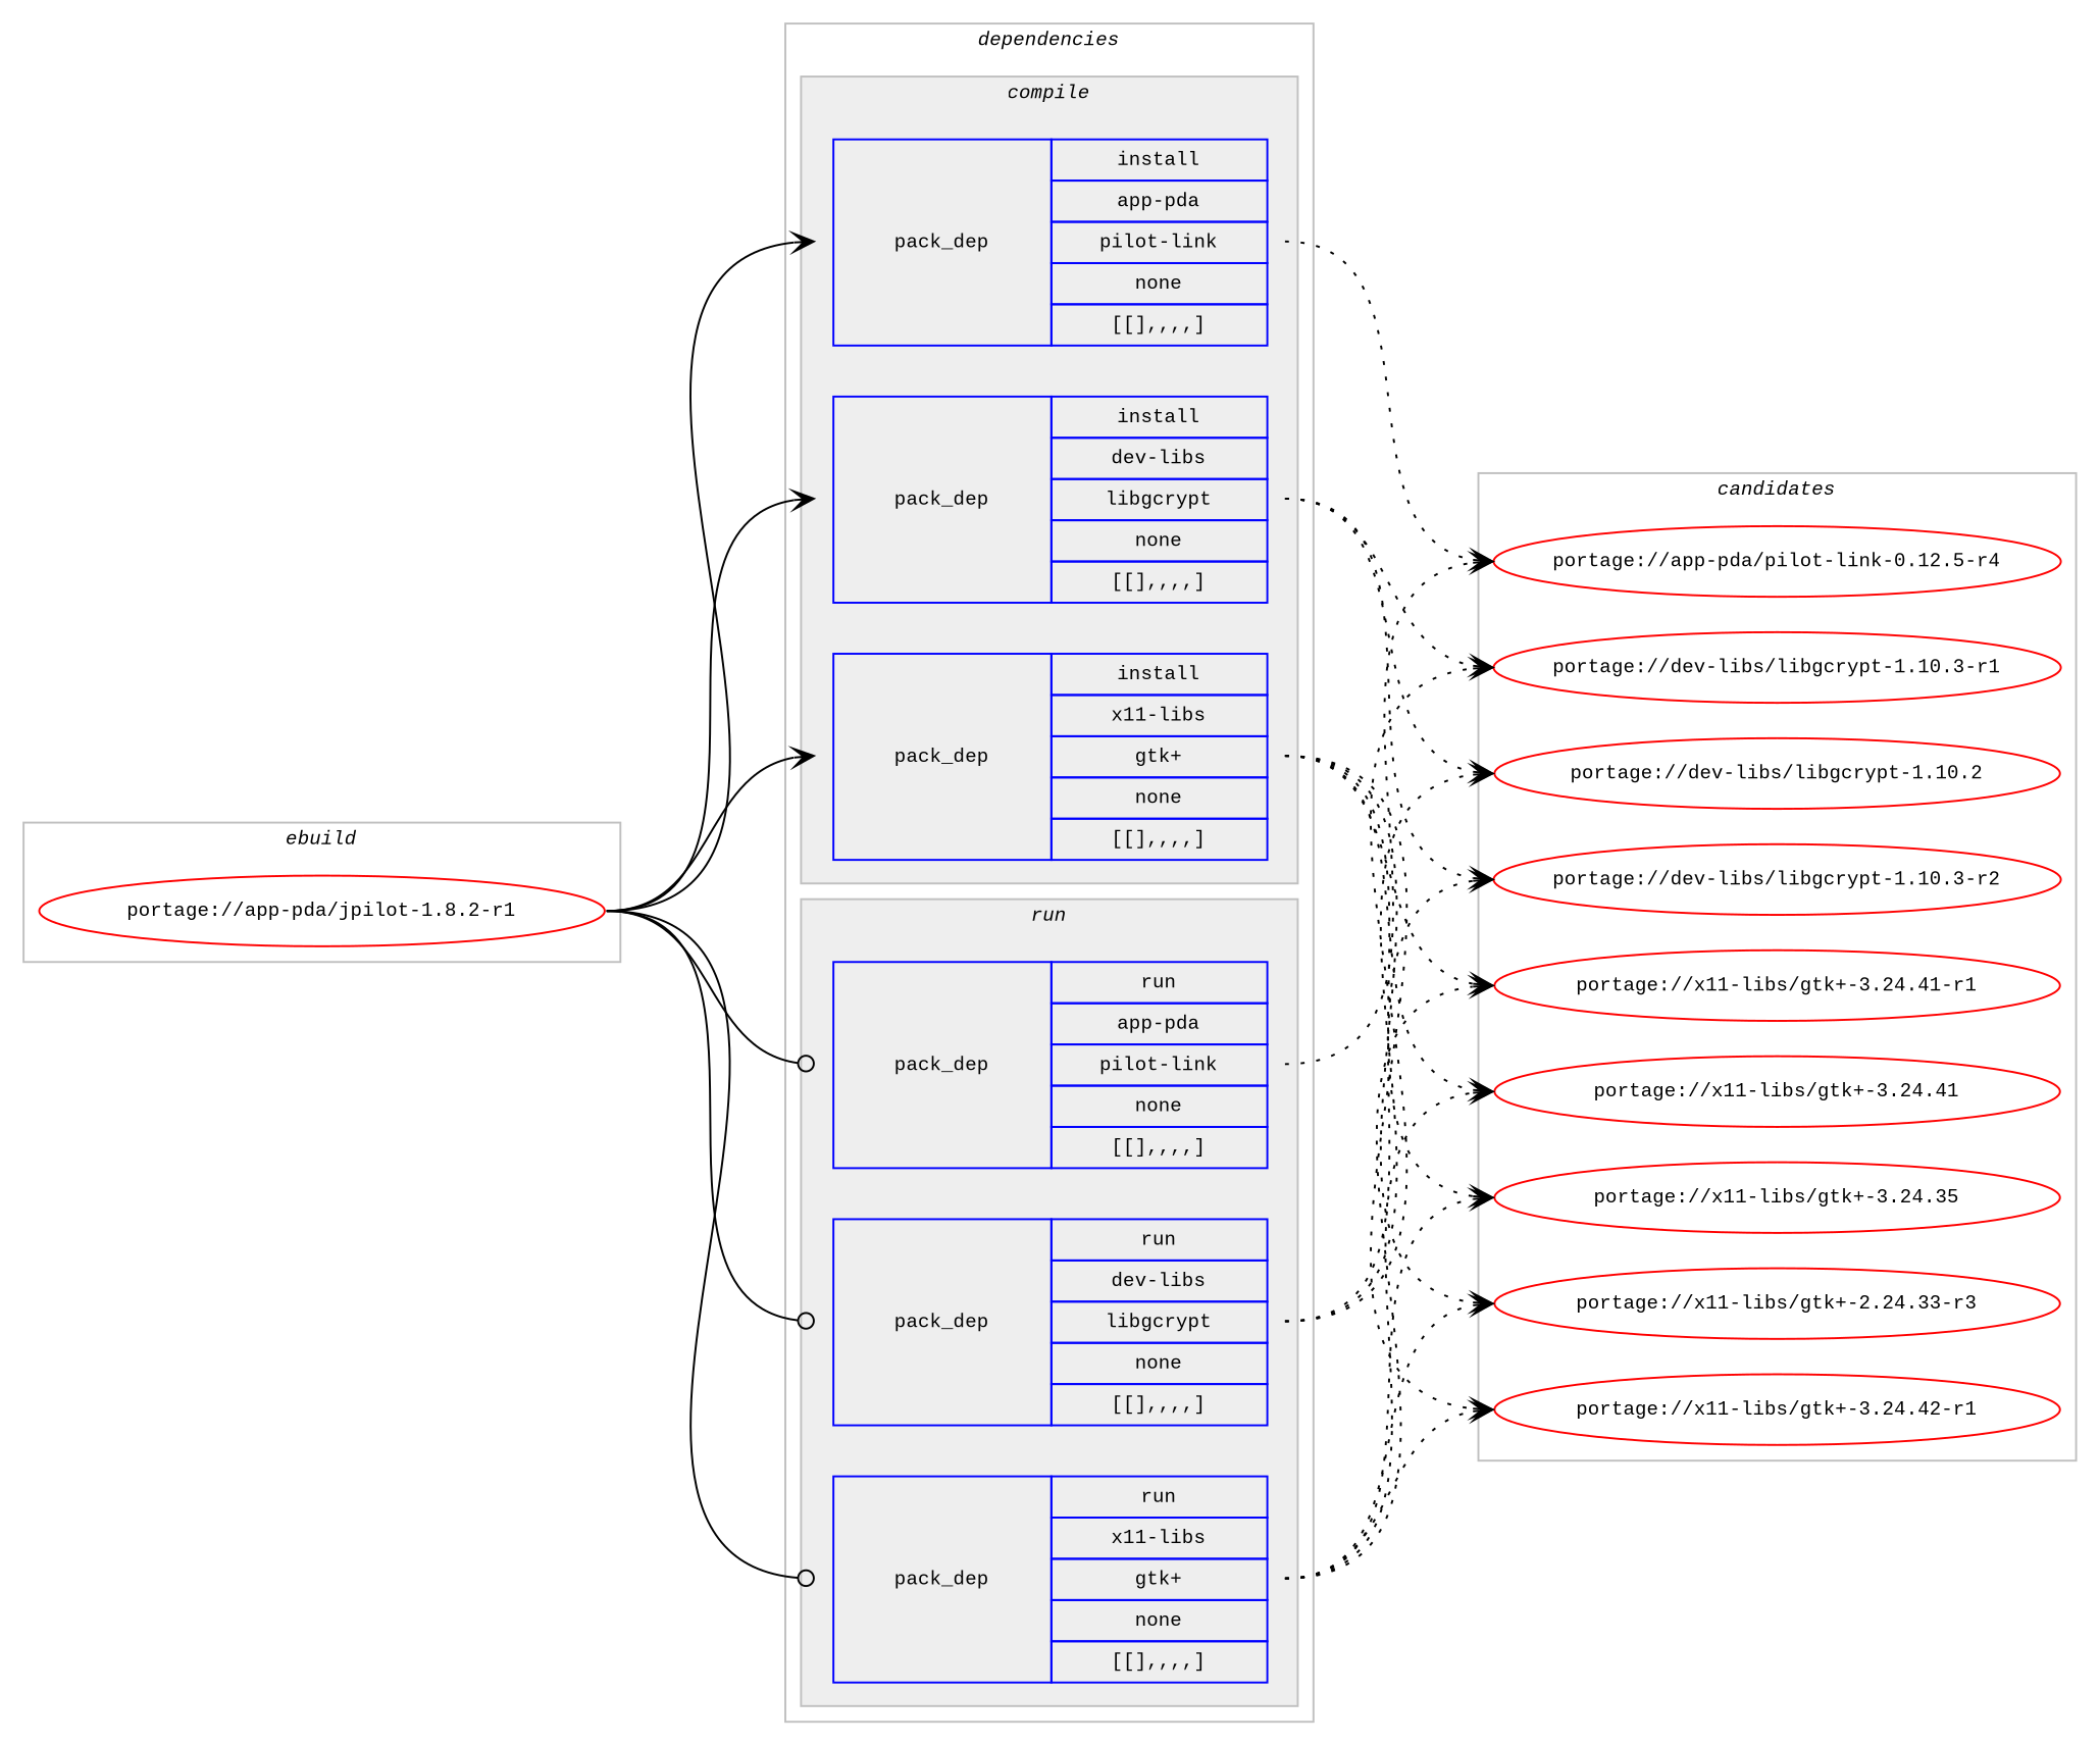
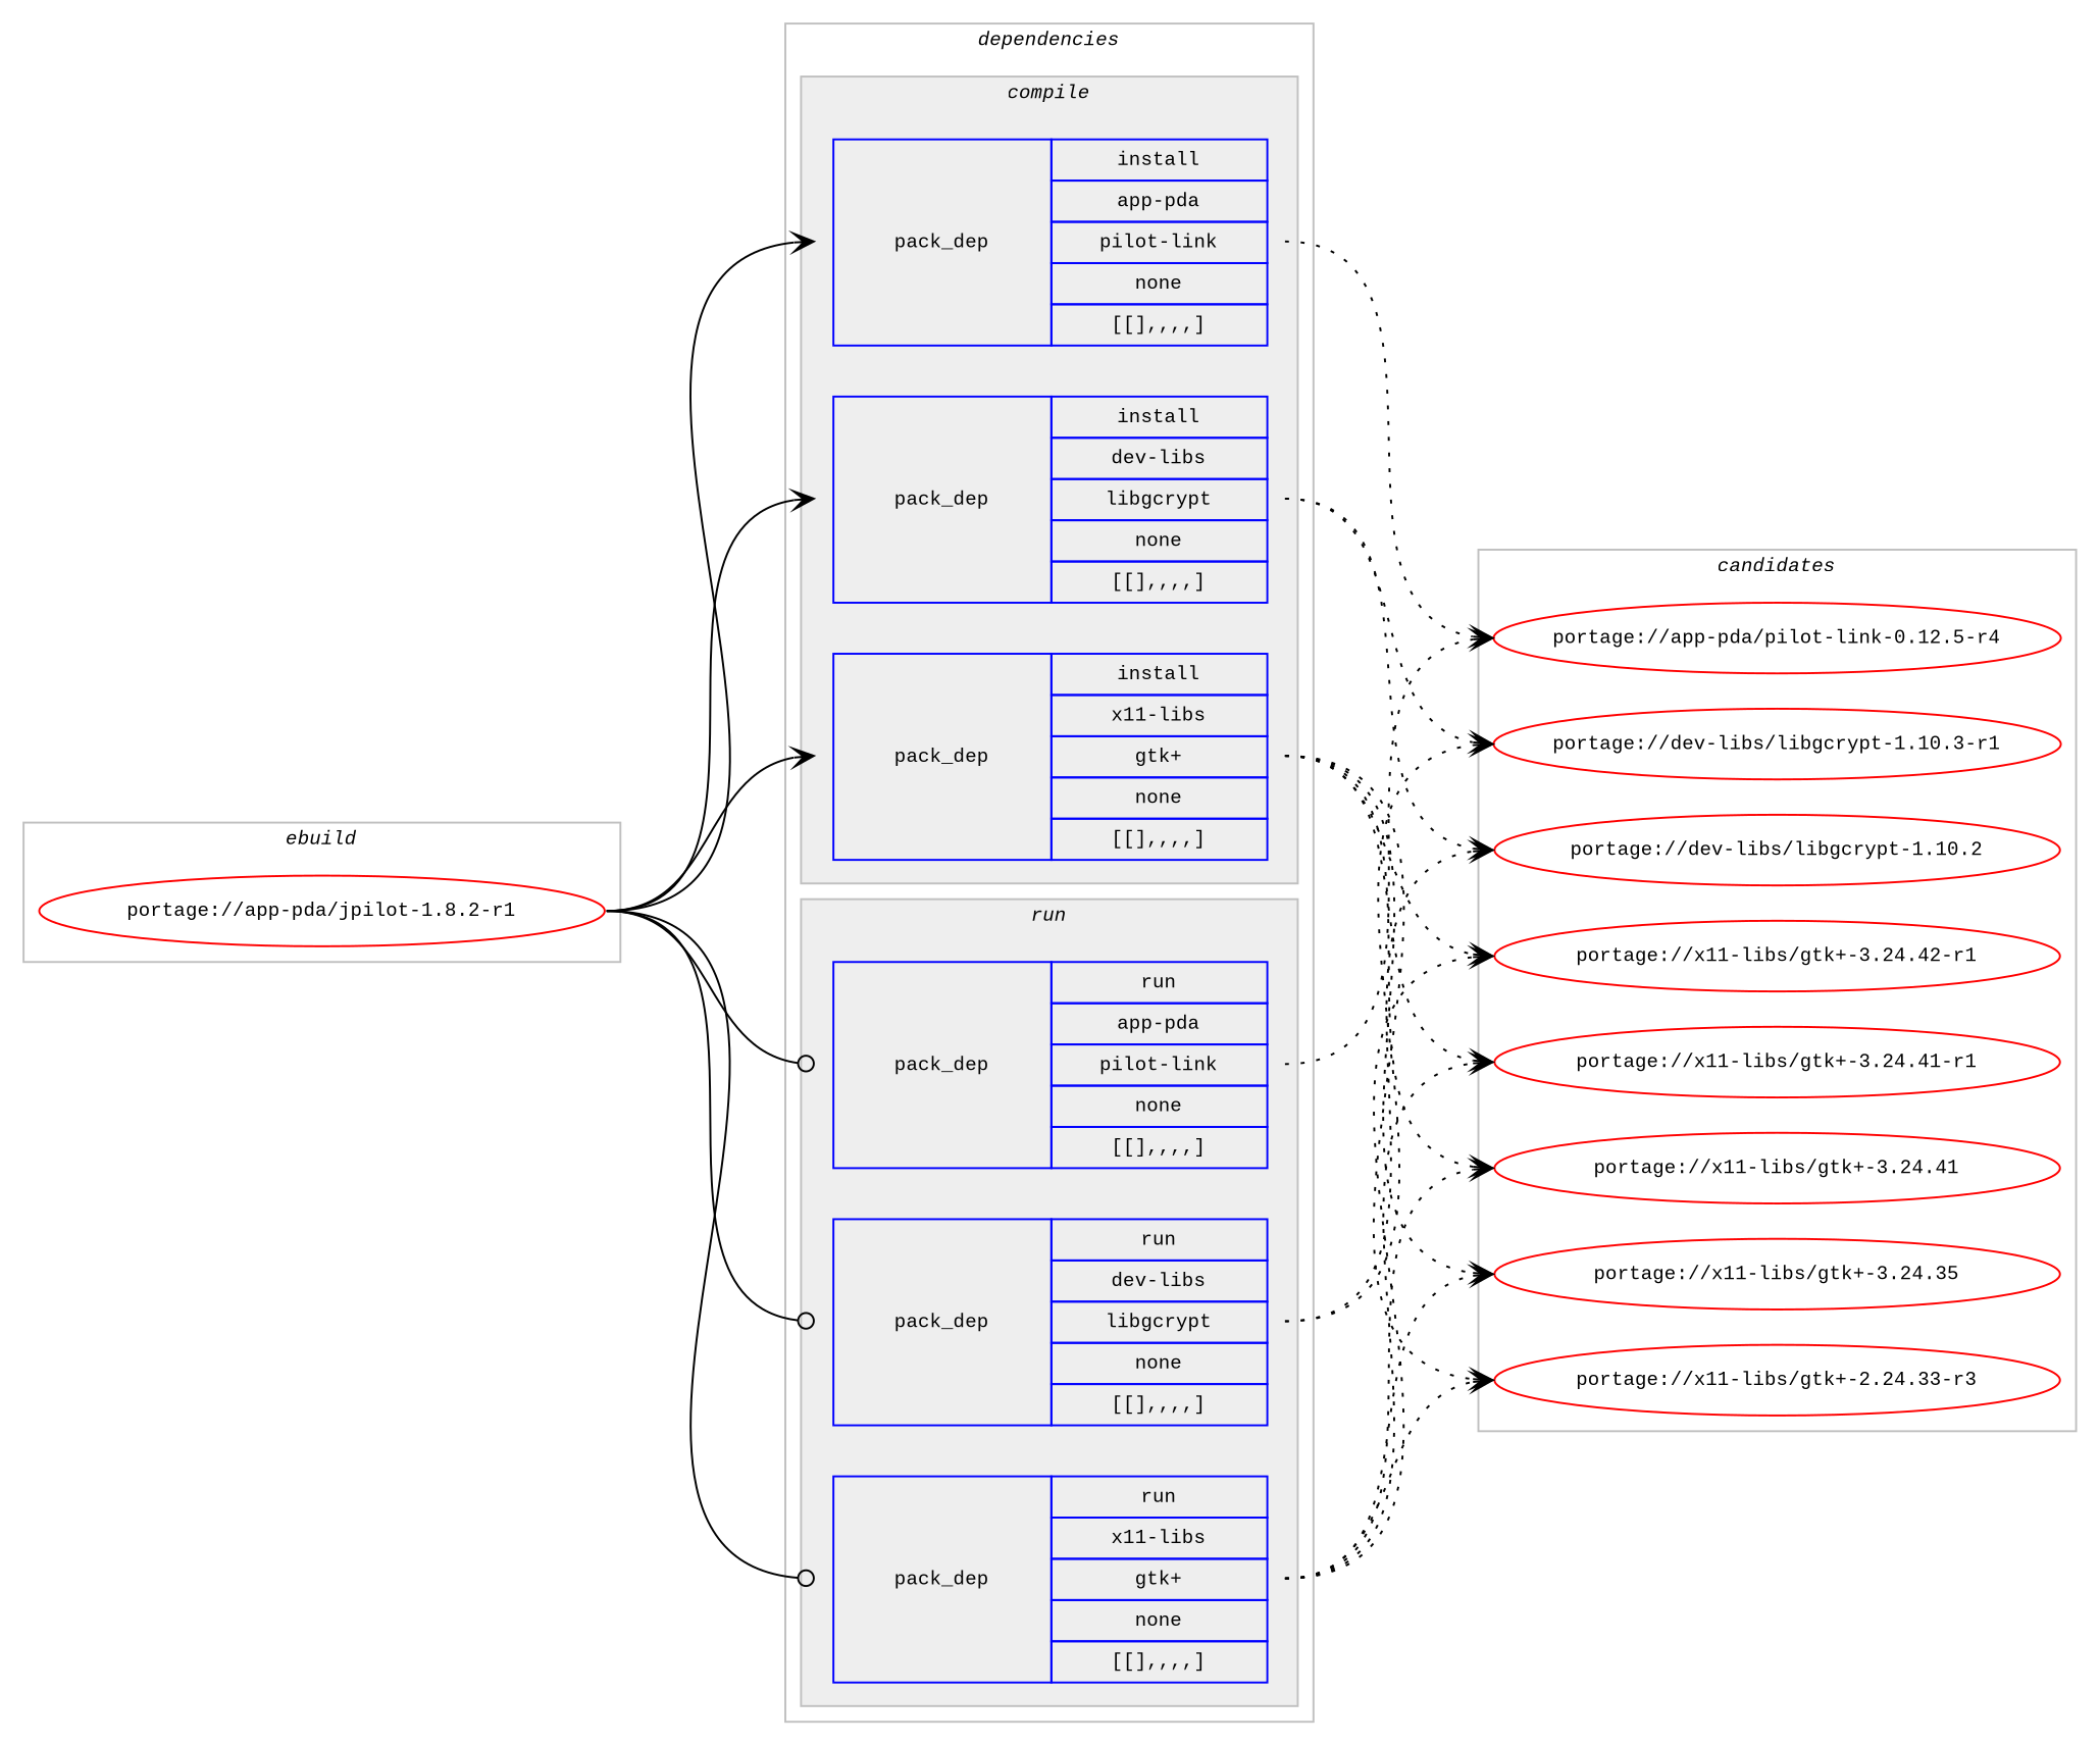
  digraph {
    compound=true
    concentrate=true
    fontname="Liberation Mono"
    fontsize=10
    newrank=true
    rankdir=LR
    ranksep=1.5
    node [color=red fontname="Liberation Mono" fontsize=10]
    edge [arrowhead=vee fontname="Liberation Mono" headport=w style=dotted tailport=e weight=100]
    n1 [label="portage://app-pda/jpilot-1.8.2-r1" width=4]
    n2 [color=blue label=<<TABLE BORDER="0" CELLBORDER="1" CELLSPACING="0" CELLPADDING="4" WIDTH="220"><TR><TD ROWSPAN="6" CELLPADDING="30">pack_dep</TD></TR><TR><TD WIDTH="110">install</TD></TR><TR><TD>app-pda</TD></TR><TR><TD>pilot-link</TD></TR><TR><TD>none</TD></TR><TR><TD>[[],,,,]</TD></TR></TABLE>> shape=none]
    n3 [color=blue label=<<TABLE BORDER="0" CELLBORDER="1" CELLSPACING="0" CELLPADDING="4" WIDTH="220"><TR><TD ROWSPAN="6" CELLPADDING="30">pack_dep</TD></TR><TR><TD WIDTH="110">install</TD></TR><TR><TD>dev-libs</TD></TR><TR><TD>libgcrypt</TD></TR><TR><TD>none</TD></TR><TR><TD>[[],,,,]</TD></TR></TABLE>> shape=none]
    n4 [color=blue label=<<TABLE BORDER="0" CELLBORDER="1" CELLSPACING="0" CELLPADDING="4" WIDTH="220"><TR><TD ROWSPAN="6" CELLPADDING="30">pack_dep</TD></TR><TR><TD WIDTH="110">install</TD></TR><TR><TD>x11-libs</TD></TR><TR><TD>gtk+</TD></TR><TR><TD>none</TD></TR><TR><TD>[[],,,,]</TD></TR></TABLE>> shape=none]
    n5 [color=blue label=<<TABLE BORDER="0" CELLBORDER="1" CELLSPACING="0" CELLPADDING="4" WIDTH="220"><TR><TD ROWSPAN="6" CELLPADDING="30">pack_dep</TD></TR><TR><TD WIDTH="110">run</TD></TR><TR><TD>app-pda</TD></TR><TR><TD>pilot-link</TD></TR><TR><TD>none</TD></TR><TR><TD>[[],,,,]</TD></TR></TABLE>> shape=none]
    n6 [color=blue label=<<TABLE BORDER="0" CELLBORDER="1" CELLSPACING="0" CELLPADDING="4" WIDTH="220"><TR><TD ROWSPAN="6" CELLPADDING="30">pack_dep</TD></TR><TR><TD WIDTH="110">run</TD></TR><TR><TD>dev-libs</TD></TR><TR><TD>libgcrypt</TD></TR><TR><TD>none</TD></TR><TR><TD>[[],,,,]</TD></TR></TABLE>> shape=none]
    n7 [color=blue label=<<TABLE BORDER="0" CELLBORDER="1" CELLSPACING="0" CELLPADDING="4" WIDTH="220"><TR><TD ROWSPAN="6" CELLPADDING="30">pack_dep</TD></TR><TR><TD WIDTH="110">run</TD></TR><TR><TD>x11-libs</TD></TR><TR><TD>gtk+</TD></TR><TR><TD>none</TD></TR><TR><TD>[[],,,,]</TD></TR></TABLE>> shape=none]
    n8 [label="portage://app-pda/pilot-link-0.12.5-r4" width=4]
-   n9 [label="portage://dev-libs/libgcrypt-1.10.3-r2" width=4]
    n10 [label="portage://dev-libs/libgcrypt-1.10.3-r1" width=4]
    n11 [label="portage://dev-libs/libgcrypt-1.10.2" width=4]
    n12 [label="portage://x11-libs/gtk+-3.24.42-r1" width=4]
    n13 [label="portage://x11-libs/gtk+-3.24.41-r1" width=4]
    n14 [label="portage://x11-libs/gtk+-3.24.41" width=4]
    n15 [label="portage://x11-libs/gtk+-3.24.35" width=4]
    n16 [label="portage://x11-libs/gtk+-2.24.33-r3" width=4]
    subgraph cluster_1 {
      color=gray
      label=<<i>ebuild</i>>
      n1
    }
    subgraph cluster_2 {
      color=gray
      label=<<i>dependencies</i>>
      subgraph cluster_3 {
        color=gray
        fillcolor="#eeeeee"
        label=<<i>compile</i>>
        style=filled
        subgraph sub_4 {
          color=gray
          fillcolor="#eeeeee"
          label=<<i>compile</i>>
          style=filled
          n2
        }
        subgraph sub_5 {
          color=gray
          fillcolor="#eeeeee"
          label=<<i>compile</i>>
          style=filled
          n3
        }
        subgraph sub_6 {
          color=gray
          fillcolor="#eeeeee"
          label=<<i>compile</i>>
          style=filled
          n4
        }
      }
      subgraph cluster_7 {
        color=gray
        fillcolor="#eeeeee"
        label=<<i>compile and run</i>>
        style=filled
      }
      subgraph cluster_8 {
        color=gray
        fillcolor="#eeeeee"
        label=<<i>run</i>>
        style=filled
        subgraph sub_9 {
          color=gray
          fillcolor="#eeeeee"
          label=<<i>run</i>>
          style=filled
          n5
        }
        subgraph sub_10 {
          color=gray
          fillcolor="#eeeeee"
          label=<<i>run</i>>
          style=filled
          n6
        }
        subgraph sub_11 {
          color=gray
          fillcolor="#eeeeee"
          label=<<i>run</i>>
          style=filled
          n7
        }
      }
    }
    subgraph cluster_12 {
      color=gray
      label=<<i>candidates</i>>
      rank=same
      subgraph sub_13 {
        color=black
        label=<<i>candidates</i>>
        nodesep=1
        rank=same
        n8
      }
      subgraph sub_14 {
        color=black
        label=<<i>candidates</i>>
        nodesep=1
        rank=same
-       n9
        n10
        n11
      }
      subgraph sub_15 {
        color=black
        label=<<i>candidates</i>>
        nodesep=1
        rank=same
        n12
        n13
        n14
        n15
        n16
      }
      subgraph sub_16 {
        color=black
        label=<<i>candidates</i>>
        nodesep=1
        rank=same
        n8
      }
      subgraph sub_17 {
        color=black
        label=<<i>candidates</i>>
        nodesep=1
        rank=same
-       n9
        n10
        n11
      }
      subgraph sub_18 {
        color=black
        label=<<i>candidates</i>>
        nodesep=1
        rank=same
        n12
        n13
        n14
        n15
        n16
      }
    }
    n1 -> n2 [style=solid weight=20]
    n1 -> n3 [style=solid weight=20]
    n1 -> n4 [style=solid weight=20]
    n1 -> n5 [arrowhead=odot style=solid weight=20]
    n1 -> n6 [arrowhead=odot style=solid weight=20]
    n1 -> n7 [arrowhead=odot style=solid weight=20]
    n2 -> n8
-   n3 -> n9
    n3 -> n10
    n3 -> n11
    n4 -> n12
    n4 -> n13
    n4 -> n14
    n4 -> n15
    n4 -> n16
    n5 -> n8
-   n6 -> n9
    n6 -> n10
    n6 -> n11
    n7 -> n12
    n7 -> n13
    n7 -> n14
    n7 -> n15
    n7 -> n16
  }
